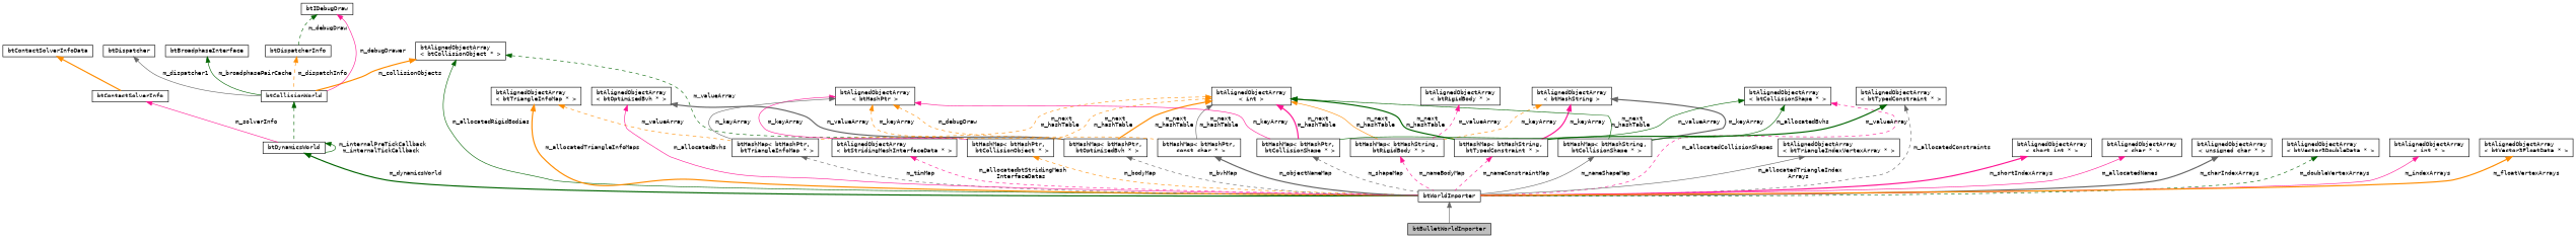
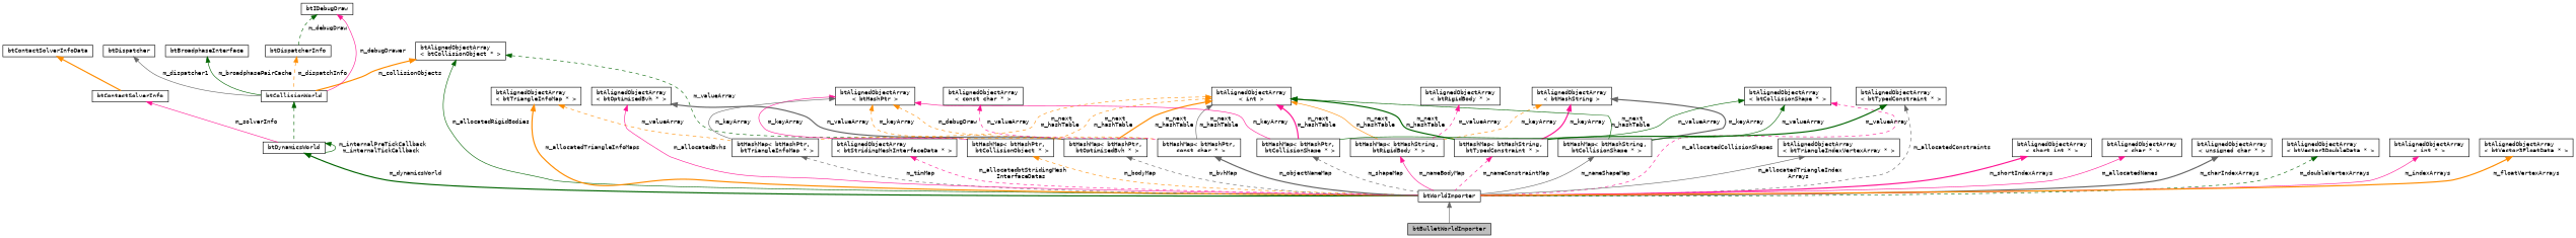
  digraph {
    fontname="DejaVu Sans Mono"
    rankdir=TB
    node [color=black fillcolor=white fontname="DejaVu Sans Mono" fontsize=10 shape=record style=filled]
    edge [color=deeppink dir=back fontname="DejaVu Sans Mono" fontsize=10 labelfontname=Helvetica labelfontsize=10 style=solid]
    n1 [fillcolor=grey75 fontcolor=black height=0.2 label=btBulletWorldImporter width=0.4]
    n2 [height=0.2 label=btWorldImporter width=0.4]
    n3 [height=0.2 label="btAlignedObjectArray\l\< btCollisionObject * \>" width=0.4]
    n4 [height=0.2 label=btCollisionWorld width=0.4]
    n5 [height=0.2 label="btHashMap\< btHashPtr,\l btCollisionObject * \>" width=0.4]
    n6 [height=0.2 label=btDynamicsWorld width=0.4]
    n7 [height=0.2 label="btAlignedObjectArray\l\< btTriangleInfoMap * \>" width=0.4]
    n8 [height=0.2 label="btHashMap\< btHashPtr,\l btTriangleInfoMap * \>" width=0.4]
    n9 [height=0.2 label="btAlignedObjectArray\l\< btStridingMeshInterfaceData * \>" width=0.4]
    n10 [height=0.2 label="btAlignedObjectArray\l\< btOptimizedBvh * \>" width=0.4]
    n11 [height=0.2 label="btHashMap\< btHashPtr,\l btOptimizedBvh * \>" width=0.4]
    n12 [height=0.2 label="btHashMap\< btHashString,\l btCollisionShape * \>" width=0.4]
    n13 [height=0.2 label="btAlignedObjectArray\l\< btHashString \>" width=0.4]
    n14 [height=0.2 label="btHashMap\< btHashString,\l btRigidBody * \>" width=0.4]
    n15 [height=0.2 label="btHashMap\< btHashString,\l btTypedConstraint * \>" width=0.4]
    n16 [height=0.2 label="btAlignedObjectArray\l\< int \>" width=0.4]
    n17 [height=0.2 label="btHashMap\< btHashPtr,\l btCollisionShape * \>" width=0.4]
    n18 [height=0.2 label="btHashMap\< btHashPtr,\l const char * \>" width=0.4]
    n19 [height=0.2 label="btAlignedObjectArray\l\< btCollisionShape * \>" width=0.4]
    n20 [height=0.2 label="btAlignedObjectArray\l\< btRigidBody * \>" width=0.4]
    n21 [height=0.2 label=btDispatcherInfo width=0.4]
    n22 [height=0.2 label=btIDebugDraw width=0.4]
    n23 [height=0.2 label=btDispatcher width=0.4]
    n24 [height=0.2 label=btBroadphaseInterface width=0.4]
    n25 [height=0.2 label=btContactSolverInfo width=0.4]
    n26 [height=0.2 label=btContactSolverInfoData width=0.4]
    n27 [height=0.2 label="btAlignedObjectArray\l\< btTriangleIndexVertexArray * \>" width=0.4]
    n28 [height=0.2 label="btAlignedObjectArray\l\< btTypedConstraint * \>" width=0.4]
    n29 [height=0.2 label="btAlignedObjectArray\l\< short int * \>" width=0.4]
    n30 [height=0.2 label="btAlignedObjectArray\l\< char * \>" width=0.4]
    n31 [height=0.2 label="btAlignedObjectArray\l\< btHashPtr \>" width=0.4]
    n32 [height=0.2 label="btAlignedObjectArray\l\< unsigned char * \>" width=0.4]
+   n33 [height=0.2 label="btAlignedObjectArray\l\< const char * \>" width=0.4]
    n34 [height=0.2 label="btAlignedObjectArray\l\< btVector3DoubleData * \>" width=0.4]
    n35 [height=0.2 label="btAlignedObjectArray\l\< int * \>" width=0.4]
    n36 [height=0.2 label="btAlignedObjectArray\l\< btVector3FloatData * \>" width=0.4]
    n2 -> n1 [color=gray40]
    n3 -> n2 [color=darkgreen label=" m_allocatedRigidBodies"]
    n3 -> n4 [color=darkorange label=" m_collisionObjects" style=bold]
    n3 -> n5 [color=darkgreen label=" m_valueArray" style=dashed]
    n4 -> n6 [color=darkgreen style=dashed]
    n5 -> n2 [color=darkorange label=" m_bodyMap" style=dashed]
    n6 -> n2 [color=darkgreen label=" m_dynamicsWorld" style=bold]
    n6 -> n6 [color=darkgreen label=" m_internalPreTickCallback\nm_internalTickCallback"]
    n7 -> n2 [color=darkorange label=" m_allocatedTriangleInfoMaps" style=bold]
    n7 -> n8 [color=darkorange label=" m_valueArray" style=dashed]
    n8 -> n2 [color=gray40 label=" m_timMap" style=dashed]
    n9 -> n2 [label=" m_allocatedbtStridingMesh\lInterfaceDatas" style=dashed]
    n10 -> n2 [label=" m_allocatedBvhs"]
    n10 -> n11 [color=gray40 label=" m_valueArray" style=bold]
    n11 -> n2 [color=gray40 label=" m_bvhMap" style=dashed]
    n12 -> n2 [color=gray40 label=" m_nameShapeMap"]
    n13 -> n12 [color=gray40 label=" m_keyArray" style=bold]
    n13 -> n14 [color=darkorange label=" m_keyArray" style=dashed]
    n13 -> n15 [label=" m_keyArray" style=bold]
-   n14 -> n2 [label=" m_nameBodyMap" style=dashed]
+   n14 -> n2 [label=" m_nameBodyMap"]
    n15 -> n2 [label=" m_nameConstraintMap" style=dashed]
    n16 -> n5 [color=darkorange label=" m_next\nm_hashTable" style=dashed]
    n16 -> n8 [color=darkorange label=" m_next\nm_hashTable" style=dashed]
    n16 -> n11 [color=darkorange label=" m_next\nm_hashTable" style=bold]
    n16 -> n12 [color=darkgreen label=" m_next\nm_hashTable"]
    n16 -> n14 [color=darkorange label=" m_next\nm_hashTable"]
    n16 -> n15 [color=darkgreen label=" m_next\nm_hashTable" style=bold]
    n16 -> n17 [label=" m_next\nm_hashTable" style=bold]
    n16 -> n18 [color=gray40 label=" m_next\nm_hashTable"]
    n17 -> n2 [color=gray40 label=" m_shapeMap" style=dashed]
    n18 -> n2 [color=gray40 label=" m_objectNameMap" style=bold]
    n19 -> n2 [label=" m_allocatedCollisionShapes" style=dashed]
-   n19 -> n12 [color=darkgreen label=" m_allocatedBvhs"]
+   n19 -> n12 [color=darkgreen label=" m_valueArray"]
    n19 -> n17 [color=darkgreen label=" m_valueArray"]
    n20 -> n14 [label=" m_valueArray" style=dashed]
    n21 -> n4 [color=darkorange label=" m_dispatchInfo" style=dashed]
    n22 -> n4 [label=" m_debugDrawer"]
    n22 -> n21 [color=darkgreen label=" m_debugDraw" style=dashed]
    n23 -> n4 [color=gray40 label=" m_dispatcher1"]
    n24 -> n4 [color=darkgreen label=" m_broadphasePairCache"]
    n25 -> n6 [label=" m_solverInfo"]
    n26 -> n25 [color=darkorange style=bold]
    n27 -> n2 [color=gray40 label=" m_allocatedTriangleIndex\lArrays"]
    n28 -> n2 [color=gray40 label=" m_allocatedConstraints" style=dashed]
    n28 -> n15 [color=darkgreen label=" m_valueArray" style=bold]
    n29 -> n2 [label=" m_shortIndexArrays" style=bold]
    n30 -> n2 [label=" m_allocatedNames"]
    n31 -> n5 [label=" m_keyArray"]
    n31 -> n8 [color=gray40 label=" m_keyArray"]
    n31 -> n11 [color=darkorange label=" m_keyArray" style=dashed]
    n31 -> n17 [label=" m_keyArray"]
    n31 -> n18 [color=darkorange label=" m_debugDraw" style=dashed]
    n32 -> n2 [color=gray40 label=" m_charIndexArrays" style=bold]
+   n33 -> n18 [label=" m_valueArray" style=dashed]
    n34 -> n2 [color=darkgreen label=" m_doubleVertexArrays" style=dashed]
    n35 -> n2 [label=" m_indexArrays"]
    n36 -> n2 [color=darkorange label=" m_floatVertexArrays" style=bold]
  }
